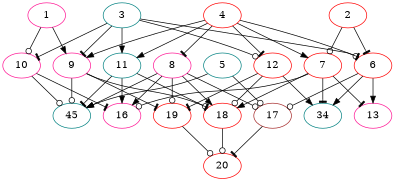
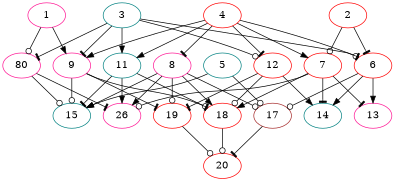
  digraph {
    node [alpha=0.17 color=red]
    edge [arrowhead=odot]
    1 [alpha=0.14 color=deeppink expect_size=43413504]
    9 [alpha=0.04 color=deeppink expect_size=36777984]
-   10 [alpha=0.20 color=deeppink expect_size=46467072]
-   15 [alpha=0.11 color=teal expect_size=33269760 label=45]
+   10 [alpha=0.20 color=deeppink expect_size=46467072 label=80]
+   15 [alpha=0.11 color=teal expect_size=33269760]
    18 [alpha=0.08 expect_size=9271296]
    19 [alpha=0.13 expect_size=22666240]
-   16 [alpha=0.03 color=deeppink expect_size=25869312]
+   16 [alpha=0.03 color=deeppink expect_size=25869312 label=26]
    13 [alpha=0.01 color=deeppink expect_size=17960960]
    20 [expect_size=31706112]
    2 [alpha=0.08 expect_size=7140352]
    6 [expect_size=13874176]
    7 [alpha=0.16 expect_size=30015488]
    17 [alpha=0.16 color=brown expect_size=18991104]
-   14 [alpha=0.18 color=teal expect_size=19759104 label=34]
+   14 [alpha=0.18 color=teal expect_size=19759104]
    3 [alpha=0.01 color=teal expect_size=6639616]
    11 [alpha=0.00 color=teal expect_size=13229056]
    12 [expect_size=45333504]
    5 [color=teal expect_size=17640448]
    4 [alpha=0.06 expect_size=44273664]
    8 [alpha=0.06 color=deeppink expect_size=43380736]
    1 -> 9 [arrowhead=normal]
    1 -> 10
    9 -> 15
    9 -> 18
    9 -> 19 [arrowhead=tee]
    10 -> 15
    10 -> 16 [arrowhead=tee]
    18 -> 20
    19 -> 20
    2 -> 6 [arrowhead=tee]
    2 -> 7
    6 -> 13 [arrowhead=normal]
    6 -> 17
    6 -> 14 [arrowhead=normal]
    7 -> 18 [arrowhead=normal]
    7 -> 16
    7 -> 13 [arrowhead=tee]
    7 -> 14 [arrowhead=tee]
    17 -> 20 [arrowhead=tee]
    3 -> 9 [arrowhead=tee]
    3 -> 10 [arrowhead=tee]
    3 -> 6 [arrowhead=tee]
    3 -> 11 [arrowhead=normal]
    3 -> 12
    11 -> 15 [arrowhead=tee]
    11 -> 18 [arrowhead=tee]
    11 -> 16 [arrowhead=normal]
    12 -> 18
    12 -> 19 [arrowhead=tee]
    12 -> 14 [arrowhead=normal]
    5 -> 15 [arrowhead=normal]
    5 -> 17
    4 -> 9 [arrowhead=normal]
    4 -> 6
    4 -> 7 [arrowhead=normal]
    4 -> 11 [arrowhead=normal]
    4 -> 12 [arrowhead=tee]
    4 -> 8 [arrowhead=tee]
    8 -> 15 [arrowhead=normal]
    8 -> 18 [arrowhead=normal]
    8 -> 19
    8 -> 16 [arrowhead=normal]
    8 -> 17
  }
